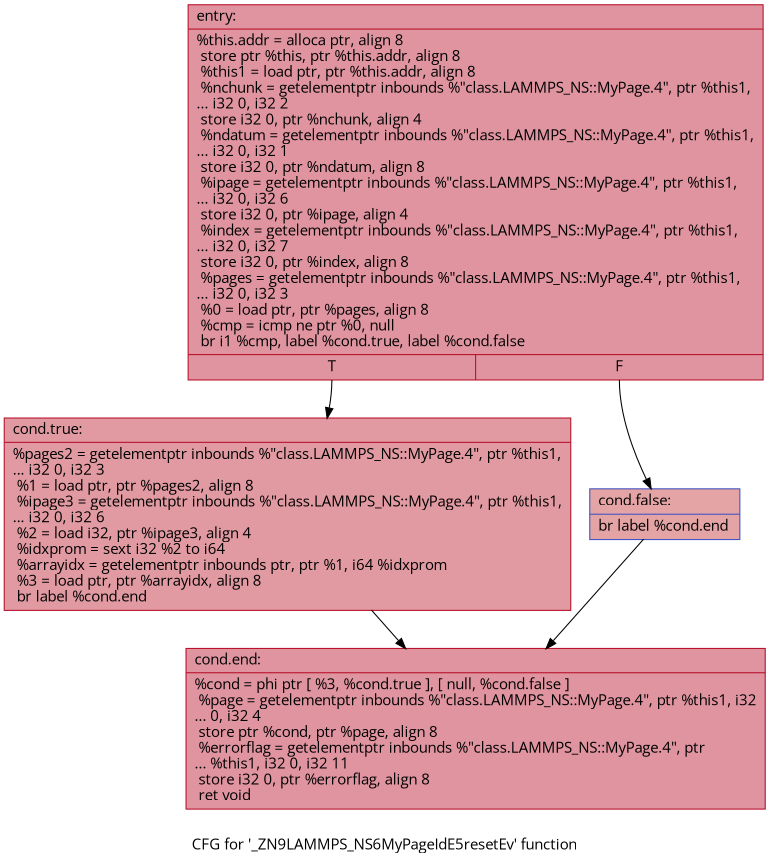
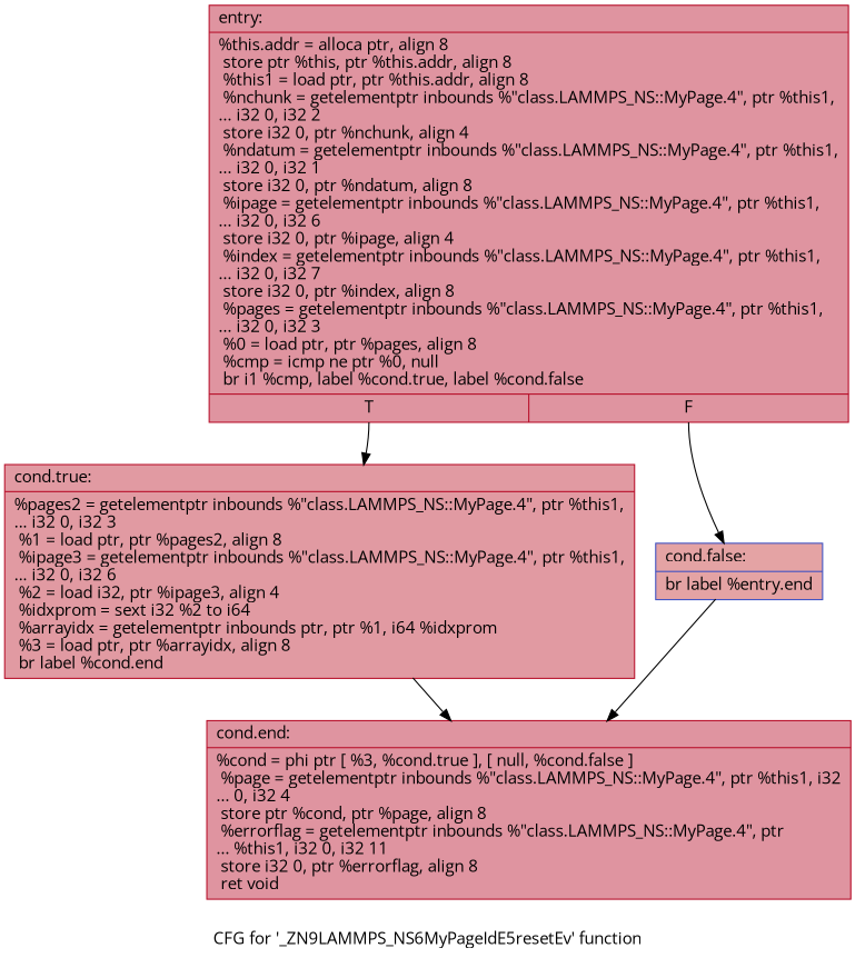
  digraph {
    label="CFG for '_ZN9LAMMPS_NS6MyPageIdE5resetEv' function"
    fontname="Open Sans"
    node [color="#b70d28ff" fillcolor="#b70d2870" fontname="Open Sans" shape=record style=filled]
    edge [fontname="Open Sans"]
    n1 [label="{entry:\l|  %this.addr = alloca ptr, align 8\l  store ptr %this, ptr %this.addr, align 8\l  %this1 = load ptr, ptr %this.addr, align 8\l  %nchunk = getelementptr inbounds %\"class.LAMMPS_NS::MyPage.4\", ptr %this1,\l... i32 0, i32 2\l  store i32 0, ptr %nchunk, align 4\l  %ndatum = getelementptr inbounds %\"class.LAMMPS_NS::MyPage.4\", ptr %this1,\l... i32 0, i32 1\l  store i32 0, ptr %ndatum, align 8\l  %ipage = getelementptr inbounds %\"class.LAMMPS_NS::MyPage.4\", ptr %this1,\l... i32 0, i32 6\l  store i32 0, ptr %ipage, align 4\l  %index = getelementptr inbounds %\"class.LAMMPS_NS::MyPage.4\", ptr %this1,\l... i32 0, i32 7\l  store i32 0, ptr %index, align 8\l  %pages = getelementptr inbounds %\"class.LAMMPS_NS::MyPage.4\", ptr %this1,\l... i32 0, i32 3\l  %0 = load ptr, ptr %pages, align 8\l  %cmp = icmp ne ptr %0, null\l  br i1 %cmp, label %cond.true, label %cond.false\l|{<s0>T|<s1>F}}"]
    n2 [fillcolor="#bb1b2c70" label="{cond.true:\l|  %pages2 = getelementptr inbounds %\"class.LAMMPS_NS::MyPage.4\", ptr %this1,\l... i32 0, i32 3\l  %1 = load ptr, ptr %pages2, align 8\l  %ipage3 = getelementptr inbounds %\"class.LAMMPS_NS::MyPage.4\", ptr %this1,\l... i32 0, i32 6\l  %2 = load i32, ptr %ipage3, align 4\l  %idxprom = sext i32 %2 to i64\l  %arrayidx = getelementptr inbounds ptr, ptr %1, i64 %idxprom\l  %3 = load ptr, ptr %arrayidx, align 8\l  br label %cond.end\l}"]
-   n3 [color="#3d50c3ff" fillcolor="#c32e3170" label="{cond.false:\l|  br label %cond.end\l}"]
+   n3 [color="#3d50c3ff" fillcolor="#c32e3170" label="{cond.false:\l|  br label %entry.end\l}"]
    n4 [label="{cond.end:\l|  %cond = phi ptr [ %3, %cond.true ], [ null, %cond.false ]\l  %page = getelementptr inbounds %\"class.LAMMPS_NS::MyPage.4\", ptr %this1, i32\l... 0, i32 4\l  store ptr %cond, ptr %page, align 8\l  %errorflag = getelementptr inbounds %\"class.LAMMPS_NS::MyPage.4\", ptr\l... %this1, i32 0, i32 11\l  store i32 0, ptr %errorflag, align 8\l  ret void\l}"]
    n1 -> n2 [tailport=s0]
    n1 -> n3 [tailport=s1]
    n2 -> n4
    n3 -> n4
  }
